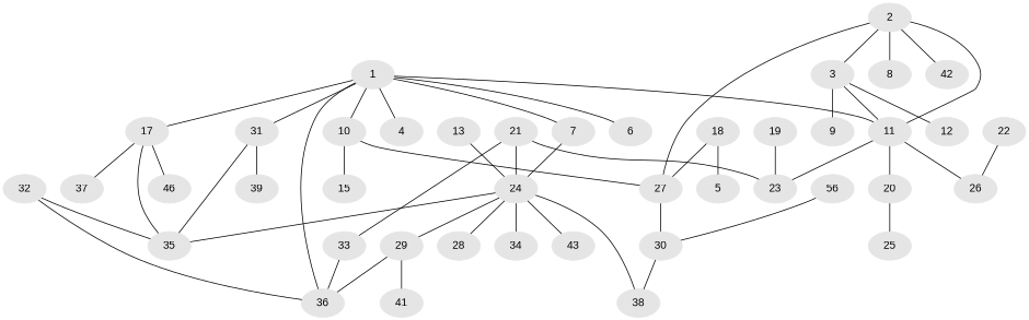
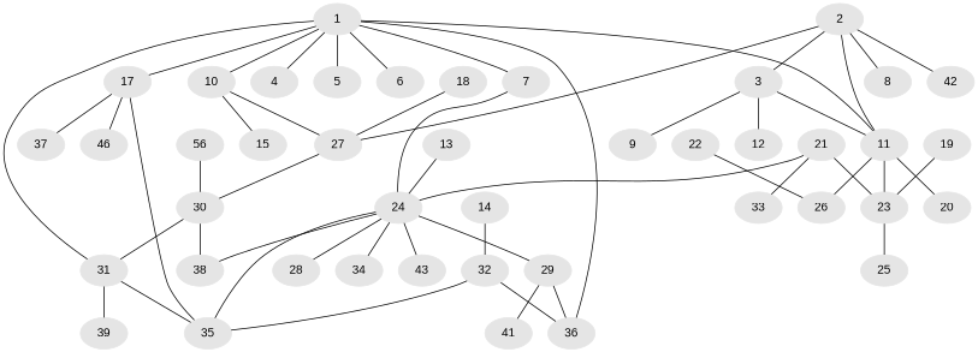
  graph {
    fontname="Liberation Sans"
    node [color=gray90 fontname="Liberation Sans" style=filled]
    edge [fontname="Liberation Sans" weight=1.0]
    1
    4
    5
    6
    7
    10
    11
    17
    31
    36
    24
    27
    15
    20
    23
    26
    35
    37
    n19 [label=46]
    39
    2
    3
    8
    42
    9
    12
    30
    28
    29
    34
    38
    43
    25
    13
+   14
    32
    n37 [label=56]
    18
    19
    21
    33
    22
    41
    1 -- 4
-   18 -- 5
+   1 -- 5
    1 -- 6
    1 -- 7
    1 -- 10
    1 -- 11
    1 -- 17
    1 -- 31
    1 -- 36
    7 -- 24
    10 -- 27
    10 -- 15
    11 -- 20
    11 -- 23
    11 -- 26
    17 -- 35
    17 -- 37
    17 -- n19
    31 -- 35
    31 -- 39
    24 -- 35
    24 -- 28
    24 -- 29
    24 -- 34
    24 -- 38
    24 -- 43
    27 -- 30
-   20 -- 25
+   23 -- 25
    2 -- 11
    2 -- 27
    2 -- 3
    2 -- 8
    2 -- 42
    3 -- 11
    3 -- 9
    3 -- 12
+   30 -- 31
    30 -- 38
    29 -- 36
    29 -- 41
    13 -- 24
+   14 -- 32
    32 -- 36
    32 -- 35
    n37 -- 30
    18 -- 27
    19 -- 23
    21 -- 24
    21 -- 23
    21 -- 33
-   33 -- 36
    22 -- 26
  }
